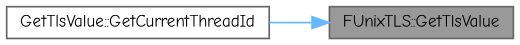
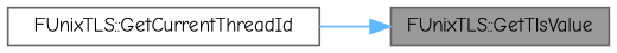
  digraph {
    rankdir=RL
    fontname="Comic Neue"
    node [fontname="Comic Neue" fontsize=10 shape=box style=filled]
    n1 [color=gray40 fillcolor=grey60 fontcolor=black height=0.2 label="FUnixTLS::GetTlsValue" width=0.4]
-   n2 [color=grey40 fillcolor=white height=0.2 label="GetTlsValue::GetCurrentThreadId" width=0.4]
+   n2 [color=grey40 fillcolor=white height=0.2 label="FUnixTLS::GetCurrentThreadId" width=0.4]
    n1 -> n2 [color=steelblue1 dir=back fontname="Comic Neue" fontsize=10 labelfontname=Helvetica labelfontsize=10 style=solid]
  }
